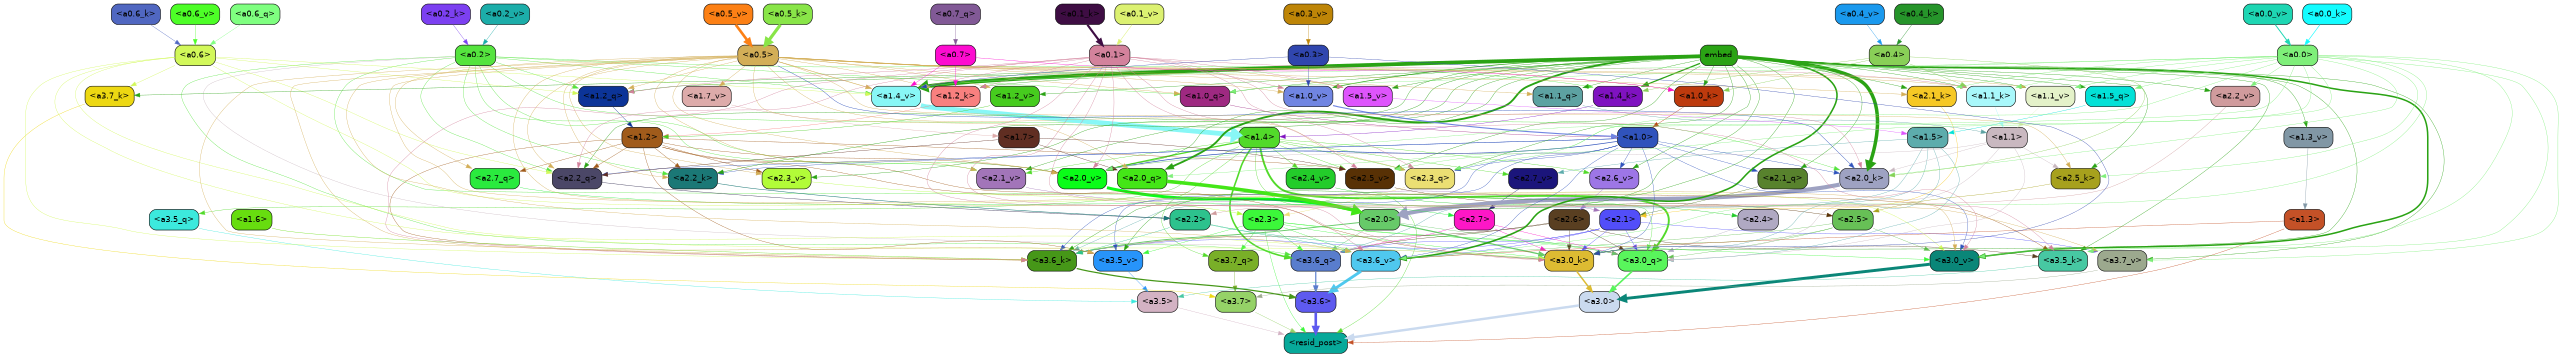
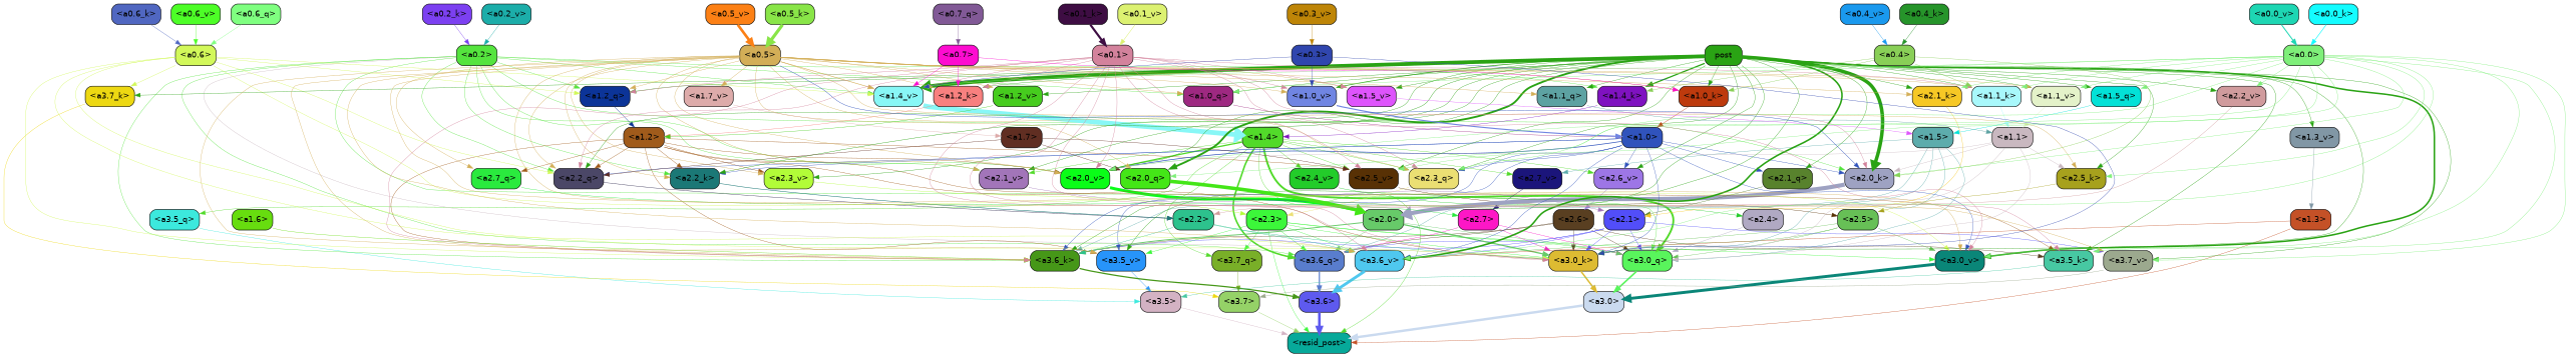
  strict digraph {
    splines=true
    node [color=black fontname=Helvetica shape=box style="filled, rounded"]
    edge [color="#2aa314" penwidth=0.6]
    "<a3.7>" [fillcolor="#95d267"]
    "<resid_post>" [fillcolor="#07a99a"]
    "<a3.6>" [fillcolor="#5e5aef"]
    "<a3.5>" [fillcolor="#d3b2c3"]
    "<a3.0>" [fillcolor="#cadaef"]
    "<a2.3>" [fillcolor="#3cf73a"]
    "<a3.7_q>" [fillcolor="#79af28"]
    "<a3.6_q>" [fillcolor="#597dcd"]
    "<a3.0_q>" [fillcolor="#59f55c"]
    "<a3.0_k>" [fillcolor="#ddbb32"]
    "<a3.6_v>" [fillcolor="#4fc8ef"]
    "<a3.5_v>" [fillcolor="#2794fa"]
    "<a3.0_v>" [fillcolor="#0a8678"]
    "<a1.4>" [fillcolor="#52da2a"]
    "<a3.5_q>" [fillcolor="#3ce9dd"]
    "<a2.3_q>" [fillcolor="#ebdf73"]
    "<a2.7_v>" [fillcolor="#1b157b"]
    "<a2.6_v>" [fillcolor="#9d76e6"]
    "<a2.5_v>" [fillcolor="#583105"]
    "<a2.4_v>" [fillcolor="#23cc2a"]
    "<a2.1_v>" [fillcolor="#a275b9"]
    "<a2.0_v>" [fillcolor="#0afd18"]
    "<a2.7>" [fillcolor="#fd17c6"]
    "<a2.6>" [fillcolor="#593f21"]
    "<a2.5>" [fillcolor="#67c056"]
    "<a2.4>" [fillcolor="#b0a9c3"]
    "<a2.1>" [fillcolor="#524ef9"]
    "<a2.0>" [fillcolor="#67ca69"]
    "<a3.6_k>" [fillcolor="#469718"]
    "<a3.5_k>" [fillcolor="#47c8a2"]
    "<a3.7_v>" [fillcolor="#9ca98e"]
    "<a1.3>" [fillcolor="#c45127"]
    "<a3.7_k>" [fillcolor="#edd812"]
    "<a1.5>" [fillcolor="#5dacac"]
    "<a0.2>" [fillcolor="#55e43e"]
    "<a2.2_q>" [fillcolor="#4b4767"]
    "<a2.2_k>" [fillcolor="#1b7876"]
    "<a2.0_k>" [fillcolor="#9ea2c2"]
    "<a1.2_q>" [fillcolor="#0c3498"]
    "<a1.0_q>" [fillcolor="#9e2981"]
    "<a1.4_k>" [fillcolor="#7f12c0"]
    "<a1.4_v>" [fillcolor="#88f7f6"]
    "<a2.2>" [fillcolor="#2dc28d"]
    "<a1.2>" [fillcolor="#a05b1b"]
    "<a1.0>" [fillcolor="#3053bc"]
    "<a2.3_v>" [fillcolor="#b2fc38"]
    "<a2.7_q>" [fillcolor="#2aea3e"]
    "<a2.1_q>" [fillcolor="#58822d"]
    "<a1.1>" [fillcolor="#c9b8c0"]
    "<a2.5_k>" [fillcolor="#a7a11d"]
    "<a0.6>" [fillcolor="#d2f85a"]
-   embed [fillcolor="#2aa314"]
+   embed [fillcolor="#2aa314" label=post]
    "<a2.0_q>" [fillcolor="#44e617"]
    "<a2.1_k>" [fillcolor="#f6c825"]
    "<a2.2_v>" [fillcolor="#d09b9d"]
    "<a1.5_q>" [fillcolor="#03e1d7"]
    "<a1.1_q>" [fillcolor="#5da2a2"]
    "<a1.2_k>" [fillcolor="#f8807f"]
    "<a1.1_k>" [fillcolor="#a8f8fb"]
    "<a1.0_k>" [fillcolor="#bd3a0d"]
    "<a1.5_v>" [fillcolor="#de54fc"]
    "<a1.3_v>" [fillcolor="#8197a5"]
    "<a1.2_v>" [fillcolor="#46cc1e"]
    "<a1.1_v>" [fillcolor="#e4f2c9"]
    "<a1.0_v>" [fillcolor="#7085e2"]
    "<a1.6>" [fillcolor="#67dd0f"]
    "<a0.5>" [fillcolor="#d3ae57"]
    "<a1.7_v>" [fillcolor="#ddabaa"]
    "<a1.7>" [fillcolor="#602e22"]
    "<a0.1>" [fillcolor="#d3829c"]
    "<a0.0>" [fillcolor="#7eef79"]
    "<a0.3>" [fillcolor="#3046ae"]
    "<a0.4>" [fillcolor="#89cf57"]
    "<a0.7>" [fillcolor="#fd0cd0"]
    "<a0.7_q>" [fillcolor="#815996"]
    "<a0.6_q>" [fillcolor="#7fff80"]
    "<a0.6_k>" [fillcolor="#5067c1"]
    "<a0.5_k>" [fillcolor="#89e548"]
    "<a0.4_k>" [fillcolor="#26942a"]
    "<a0.2_k>" [fillcolor="#7c40f1"]
    "<a0.1_k>" [fillcolor="#3e0d43"]
    "<a0.0_k>" [fillcolor="#14fcff"]
    "<a0.6_v>" [fillcolor="#4dfe27"]
    "<a0.5_v>" [fillcolor="#fc8015"]
    "<a0.4_v>" [fillcolor="#1a99ee"]
    "<a0.3_v>" [fillcolor="#be8507"]
    "<a0.2_v>" [fillcolor="#1cada9"]
    "<a0.1_v>" [fillcolor="#dcf171"]
    "<a0.0_v>" [fillcolor="#1ed6b3"]
    "<a3.7>" -> "<resid_post>" [color="#95d267" penwidth=0.6239100098609924]
    "<a3.6>" -> "<resid_post>" [color="#5e5aef" penwidth=4.569062113761902]
    "<a3.5>" -> "<resid_post>" [color="#d3b2c3"]
    "<a3.0>" -> "<resid_post>" [color="#cadaef" penwidth=4.283544182777405]
    "<a2.3>" -> "<resid_post>" [color="#3cf73a"]
    "<a2.3>" -> "<a3.7_q>" [color="#3cf73a"]
    "<a2.3>" -> "<a3.6_q>" [color="#3cf73a"]
    "<a2.3>" -> "<a3.0_q>" [color="#3cf73a"]
    "<a2.3>" -> "<a3.0_k>" [color="#3cf73a"]
    "<a2.3>" -> "<a3.6_v>" [color="#3cf73a"]
    "<a2.3>" -> "<a3.5_v>" [color="#3cf73a"]
    "<a2.3>" -> "<a3.0_v>" [color="#3cf73a"]
    "<a3.7_q>" -> "<a3.7>" [color="#79af28"]
    "<a3.6_q>" -> "<a3.6>" [color="#597dcd" penwidth=2.0347584784030914]
    "<a3.0_q>" -> "<a3.0>" [color="#59f55c" penwidth=2.8635367155075073]
    "<a3.0_k>" -> "<a3.0>" [color="#ddbb32" penwidth=2.632905662059784]
    "<a3.6_v>" -> "<a3.6>" [color="#4fc8ef" penwidth=4.981305837631226]
    "<a3.5_v>" -> "<a3.5>" [color="#2794fa"]
    "<a3.0_v>" -> "<a3.0>" [color="#0a8678" penwidth=5.168330669403076]
    "<a1.4>" -> "<resid_post>" [color="#52da2a"]
    "<a1.4>" -> "<a3.7_q>" [color="#52da2a"]
    "<a1.4>" -> "<a3.6_q>" [color="#52da2a" penwidth=2.7934007048606873]
    "<a1.4>" -> "<a3.0_q>" [color="#52da2a" penwidth=3.340754985809326]
    "<a1.4>" -> "<a3.5_q>" [color="#52da2a"]
    "<a1.4>" -> "<a2.3_q>" [color="#52da2a"]
    "<a1.4>" -> "<a2.7_v>" [color="#52da2a"]
    "<a1.4>" -> "<a2.6_v>" [color="#52da2a"]
    "<a1.4>" -> "<a2.5_v>" [color="#52da2a"]
    "<a1.4>" -> "<a2.4_v>" [color="#52da2a"]
    "<a1.4>" -> "<a2.1_v>" [color="#52da2a"]
    "<a1.4>" -> "<a2.0_v>" [color="#52da2a" penwidth=2.268759250640869]
    "<a3.5_q>" -> "<a3.5>" [color="#3ce9dd"]
    "<a2.3_q>" -> "<a2.3>" [color="#ebdf73"]
    "<a2.7_v>" -> "<a2.7>" [color="#1b157b"]
    "<a2.6_v>" -> "<a2.6>" [color="#9d76e6"]
    "<a2.5_v>" -> "<a2.5>" [color="#583105"]
    "<a2.4_v>" -> "<a2.4>" [color="#23cc2a"]
    "<a2.1_v>" -> "<a2.1>" [color="#a275b9"]
    "<a2.0_v>" -> "<a2.0>" [color="#0afd18" penwidth=5.231471925973892]
    "<a2.7>" -> "<a3.6_q>" [color="#fd17c6"]
    "<a2.7>" -> "<a3.0_q>" [color="#fd17c6"]
    "<a2.7>" -> "<a3.0_k>" [color="#fd17c6"]
    "<a2.6>" -> "<a3.6_q>" [color="#593f21"]
    "<a2.6>" -> "<a3.0_q>" [color="#593f21"]
    "<a2.6>" -> "<a3.0_k>" [color="#593f21"]
    "<a2.6>" -> "<a3.6_k>" [color="#593f21"]
    "<a2.6>" -> "<a3.5_k>" [color="#593f21"]
    "<a2.5>" -> "<a3.0_q>" [color="#67c056"]
    "<a2.5>" -> "<a3.0_k>" [color="#67c056"]
    "<a2.5>" -> "<a3.6_v>" [color="#67c056"]
    "<a2.5>" -> "<a3.0_v>" [color="#67c056"]
    "<a2.4>" -> "<a3.0_q>" [color="#b0a9c3"]
    "<a2.1>" -> "<a3.6_q>" [color="#524ef9"]
    "<a2.1>" -> "<a3.0_q>" [color="#524ef9"]
    "<a2.1>" -> "<a3.0_k>" [color="#524ef9"]
    "<a2.1>" -> "<a3.6_v>" [color="#524ef9"]
    "<a2.1>" -> "<a3.6_k>" [color="#524ef9"]
    "<a2.1>" -> "<a3.7_v>" [color="#524ef9"]
    "<a2.0>" -> "<a3.6_q>" [color="#67ca69"]
    "<a2.0>" -> "<a3.0_q>" [color="#67ca69"]
    "<a2.0>" -> "<a3.0_k>" [color="#67ca69" penwidth=2.161143198609352]
    "<a2.0>" -> "<a3.6_k>" [color="#67ca69" penwidth=1.6382827460765839]
    "<a3.6_k>" -> "<a3.6>" [color="#469718" penwidth=2.1760786175727844]
    "<a3.5_k>" -> "<a3.5>" [color="#47c8a2"]
    "<a3.7_v>" -> "<a3.7>" [color="#9ca98e"]
    "<a1.3>" -> "<resid_post>" [color="#c45127"]
    "<a1.3>" -> "<a3.6_v>" [color="#c45127"]
    "<a3.7_k>" -> "<a3.7>" [color="#edd812"]
    "<a1.5>" -> "<a3.6_q>" [color="#5dacac"]
    "<a1.5>" -> "<a3.0_q>" [color="#5dacac"]
    "<a1.5>" -> "<a3.0_k>" [color="#5dacac"]
    "<a1.5>" -> "<a2.7_v>" [color="#5dacac"]
    "<a1.5>" -> "<a3.6_k>" [color="#5dacac"]
    "<a0.2>" -> "<a3.6_q>" [color="#55e43e"]
    "<a0.2>" -> "<a3.0_q>" [color="#55e43e"]
    "<a0.2>" -> "<a3.0_k>" [color="#c9b8c0"]
    "<a0.2>" -> "<a2.1_v>" [color="#55e43e"]
    "<a0.2>" -> "<a2.0_v>" [color="#55e43e"]
+   "<a0.2>" -> "<a3.6_k>" [color="#55e43e"]
    "<a0.2>" -> "<a2.2_q>" [color="#55e43e"]
    "<a0.2>" -> "<a2.2_k>" [color="#55e43e"]
    "<a0.2>" -> "<a2.0_k>" [color="#55e43e"]
    "<a0.2>" -> "<a1.2_q>" [color="#55e43e"]
    "<a0.2>" -> "<a1.0_q>" [color="#55e43e"]
    "<a0.2>" -> "<a1.4_k>" [color="#55e43e"]
    "<a0.2>" -> "<a1.4_v>" [color="#55e43e"]
    "<a2.2_q>" -> "<a2.2>" [color="#4b4767" penwidth=0.7553567886352539]
    "<a2.2_k>" -> "<a2.2>" [color="#1b7876" penwidth=0.8854708671569824]
    "<a2.0_k>" -> "<a2.0>" [color="#9ea2c2" penwidth=7.231504917144775]
    "<a1.2_q>" -> "<a1.2>" [color="#0c3498"]
    "<a1.0_q>" -> "<a1.0>" [color="#9e2981"]
    "<a1.4_k>" -> "<a1.4>" [color="#7f12c0"]
    "<a1.4_v>" -> "<a1.4>" [color="#88f7f6" penwidth=8.36684274673462]
    "<a2.2>" -> "<a3.0_k>" [color="#2dc28d"]
    "<a2.2>" -> "<a3.6_v>" [color="#2dc28d"]
    "<a2.2>" -> "<a3.6_k>" [color="#2dc28d"]
    "<a1.2>" -> "<a3.0_k>" [color="#a05b1b"]
    "<a1.2>" -> "<a3.5_v>" [color="#a05b1b"]
    "<a1.2>" -> "<a2.5_v>" [color="#a05b1b"]
    "<a1.2>" -> "<a2.0_v>" [color="#a05b1b"]
    "<a1.2>" -> "<a3.6_k>" [color="#a05b1b"]
    "<a1.2>" -> "<a3.5_k>" [color="#a05b1b"]
    "<a1.2>" -> "<a2.2_q>" [color="#a05b1b"]
    "<a1.2>" -> "<a2.2_k>" [color="#a05b1b"]
    "<a1.2>" -> "<a2.3_v>" [color="#a05b1b"]
    "<a1.2>" -> "<a2.7_q>" [color="#a05b1b"]
    "<a1.0>" -> "<a3.0_k>" [color="#3053bc"]
    "<a1.0>" -> "<a3.6_v>" [color="#3053bc"]
    "<a1.0>" -> "<a3.5_v>" [color="#3053bc"]
    "<a1.0>" -> "<a3.0_v>" [color="#3053bc"]
    "<a1.0>" -> "<a2.3_q>" [color="#3053bc"]
    "<a1.0>" -> "<a2.6_v>" [color="#3053bc"]
    "<a1.0>" -> "<a2.0_v>" [color="#3053bc" penwidth=1.2213096618652344]
    "<a1.0>" -> "<a3.6_k>" [color="#3053bc"]
    "<a1.0>" -> "<a2.2_q>" [color="#3053bc"]
    "<a1.0>" -> "<a2.2_k>" [color="#3053bc"]
    "<a1.0>" -> "<a2.0_k>" [color="#3053bc"]
    "<a1.0>" -> "<a2.1_q>" [color="#3053bc"]
    "<a2.3_v>" -> "<a2.3>" [color="#b2fc38"]
    "<a2.7_q>" -> "<a2.7>" [color="#2aea3e"]
    "<a2.1_q>" -> "<a2.1>" [color="#58822d"]
    "<a1.1>" -> "<a3.0_q>" [color="#c9b8c0"]
    "<a1.1>" -> "<a3.0_k>" [color="#c9b8c0"]
    "<a1.1>" -> "<a2.0_v>" [color="#c9b8c0"]
    "<a1.1>" -> "<a2.0_k>" [color="#c9b8c0"]
    "<a1.1>" -> "<a2.5_k>" [color="#c9b8c0"]
    "<a2.5_k>" -> "<a2.5>" [color="#a7a11d"]
    "<a0.6>" -> "<a3.0_k>" [color="#d2f85a"]
    "<a0.6>" -> "<a3.6_v>" [color="#d2f85a"]
    "<a0.6>" -> "<a3.0_v>" [color="#d2f85a"]
    "<a0.6>" -> "<a3.6_k>" [color="#d2f85a"]
    "<a0.6>" -> "<a3.7_k>" [color="#d2f85a"]
    "<a0.6>" -> "<a2.2_q>" [color="#d2f85a"]
    "<a0.6>" -> "<a1.2_q>" [color="#d2f85a"]
    "<a0.6>" -> "<a1.4_v>" [color="#d2f85a"]
    embed -> "<a3.0_k>"
    embed -> "<a3.6_v>" [penwidth=2.7825746536254883]
    embed -> "<a3.5_v>"
    embed -> "<a3.0_v>" [penwidth=2.6950180530548096]
    embed -> "<a2.3_q>"
    embed -> "<a2.6_v>"
    embed -> "<a2.5_v>"
    embed -> "<a2.1_v>"
    embed -> "<a2.0_v>"
    embed -> "<a3.6_k>"
    embed -> "<a3.5_k>"
    embed -> "<a3.7_v>"
    embed -> "<a3.7_k>"
    embed -> "<a2.2_q>"
    embed -> "<a2.2_k>" [penwidth=0.6698317527770996]
    embed -> "<a2.0_k>" [penwidth=6.12570995092392]
    embed -> "<a1.2_q>" [penwidth=0.6087074279785156]
    embed -> "<a1.0_q>"
    embed -> "<a1.4_k>" [penwidth=2.1858973503112793]
    embed -> "<a1.4_v>" [penwidth=6.590077131986618]
    embed -> "<a2.3_v>"
    embed -> "<a2.1_q>"
    embed -> "<a2.5_k>"
    embed -> "<a2.0_q>" [penwidth=3.305941343307495]
    embed -> "<a2.1_k>"
    embed -> "<a2.2_v>"
    embed -> "<a1.5_q>"
    embed -> "<a1.1_q>"
    embed -> "<a1.2_k>"
    embed -> "<a1.1_k>"
    embed -> "<a1.0_k>"
    embed -> "<a1.5_v>"
    embed -> "<a1.3_v>"
    embed -> "<a1.2_v>"
    embed -> "<a1.1_v>"
    embed -> "<a1.0_v>" [penwidth=1.2076449394226074]
    "<a2.0_q>" -> "<a2.0>" [color="#44e617" penwidth=6.256794691085815]
    "<a2.1_k>" -> "<a2.1>" [color="#f6c825"]
    "<a2.2_v>" -> "<a2.2>" [color="#d09b9d"]
    "<a1.5_q>" -> "<a1.5>" [color="#03e1d7"]
    "<a1.1_q>" -> "<a1.1>" [color="#5da2a2"]
    "<a1.2_k>" -> "<a1.2>" [color="#f8807f"]
    "<a1.1_k>" -> "<a1.1>" [color="#a8f8fb"]
    "<a1.0_k>" -> "<a1.0>" [color="#bd3a0d"]
    "<a1.5_v>" -> "<a1.5>" [color="#de54fc"]
    "<a1.3_v>" -> "<a1.3>" [color="#8197a5"]
    "<a1.2_v>" -> "<a1.2>" [color="#46cc1e"]
    "<a1.1_v>" -> "<a1.1>" [color="#e4f2c9"]
    "<a1.0_v>" -> "<a1.0>" [color="#7085e2" penwidth=1.9665732383728027]
    "<a1.6>" -> "<a3.6_k>" [color="#67dd0f"]
    "<a0.5>" -> "<a3.6_v>" [color="#d3ae57"]
    "<a0.5>" -> "<a3.5_v>" [color="#d3ae57"]
    "<a0.5>" -> "<a3.0_v>" [color="#d3ae57"]
    "<a0.5>" -> "<a2.3_q>" [color="#d3ae57"]
    "<a0.5>" -> "<a2.1_v>" [color="#d3ae57"]
    "<a0.5>" -> "<a2.0_v>" [color="#d3ae57"]
    "<a0.5>" -> "<a3.6_k>" [color="#d3ae57"]
    "<a0.5>" -> "<a3.7_v>" [color="#d3ae57"]
    "<a0.5>" -> "<a2.2_q>" [color="#d3ae57"]
    "<a0.5>" -> "<a2.2_k>" [color="#d3ae57"]
    "<a0.5>" -> "<a2.0_k>" [color="#3053bc" penwidth=0.6900839805603027]
    "<a0.5>" -> "<a1.2_q>" [color="#d3ae57"]
    "<a0.5>" -> "<a1.0_q>" [color="#d3ae57"]
    "<a0.5>" -> "<a1.4_v>" [color="#d3ae57" penwidth=0.9985027313232422]
    "<a0.5>" -> "<a2.3_v>" [color="#d3ae57"]
    "<a0.5>" -> "<a2.7_q>" [color="#d3ae57"]
    "<a0.5>" -> "<a2.5_k>" [color="#d3ae57"]
    "<a0.5>" -> "<a2.0_q>" [color="#d3ae57"]
    "<a0.5>" -> "<a2.1_k>" [color="#d3ae57"]
    "<a0.5>" -> "<a1.1_q>" [color="#d3ae57"]
    "<a0.5>" -> "<a1.2_k>" [color="#d3ae57"]
    "<a0.5>" -> "<a1.1_k>" [color="#d3ae57"]
    "<a0.5>" -> "<a1.0_k>" [color="#d3ae57"]
    "<a0.5>" -> "<a1.5_v>" [color="#d3ae57"]
    "<a0.5>" -> "<a1.2_v>" [color="#d3ae57"]
    "<a0.5>" -> "<a1.1_v>" [color="#d3ae57"]
    "<a0.5>" -> "<a1.0_v>" [color="#d3ae57"]
    "<a0.5>" -> "<a1.7_v>" [color="#d3ae57"]
    "<a1.7_v>" -> "<a1.7>" [color="#ddabaa"]
    "<a1.7>" -> "<a2.5_v>" [color="#602e22"]
    "<a1.7>" -> "<a2.2_q>" [color="#602e22"]
    "<a1.7>" -> "<a2.0_q>" [color="#602e22"]
    "<a0.1>" -> "<a3.0_k>" [color="#d3829c"]
    "<a0.1>" -> "<a3.6_v>" [color="#d3829c"]
    "<a0.1>" -> "<a3.0_v>" [color="#d3829c"]
    "<a0.1>" -> "<a2.3_q>" [color="#d3829c"]
    "<a0.1>" -> "<a2.5_v>" [color="#d3829c"]
    "<a0.1>" -> "<a2.0_v>" [color="#d3829c"]
    "<a0.1>" -> "<a3.6_k>" [color="#d3829c"]
    "<a0.1>" -> "<a3.5_k>" [color="#d3829c"]
    "<a0.1>" -> "<a2.2_q>" [color="#d3829c"]
    "<a0.1>" -> "<a2.0_k>" [color="#d3829c"]
    "<a0.1>" -> "<a1.2_q>" [color="#d3829c" penwidth=0.6218185424804688]
    "<a0.1>" -> "<a1.4_v>" [color="#d3829c"]
    "<a0.1>" -> "<a1.2_k>" [color="#d3829c"]
    "<a0.1>" -> "<a1.1_k>" [color="#d3829c"]
    "<a0.1>" -> "<a1.5_v>" [color="#d3829c"]
    "<a0.1>" -> "<a1.0_v>" [color="#d3829c"]
    "<a0.0>" -> "<a3.6_v>" [color="#7eef79"]
    "<a0.0>" -> "<a3.0_v>" [color="#7eef79"]
    "<a0.0>" -> "<a2.3_q>" [color="#7eef79"]
    "<a0.0>" -> "<a2.5_v>" [color="#7eef79"]
    "<a0.0>" -> "<a2.0_v>" [color="#7eef79"]
    "<a0.0>" -> "<a3.5_k>" [color="#7eef79"]
    "<a0.0>" -> "<a3.7_v>" [color="#7eef79"]
    "<a0.0>" -> "<a2.0_k>" [color="#7eef79"]
    "<a0.0>" -> "<a1.0_q>" [color="#7eef79"]
    "<a0.0>" -> "<a1.4_v>" [color="#7eef79"]
    "<a0.0>" -> "<a2.5_k>" [color="#7eef79"]
    "<a0.0>" -> "<a2.0_q>" [color="#7eef79"]
    "<a0.0>" -> "<a2.1_k>" [color="#7eef79"]
    "<a0.0>" -> "<a2.2_v>" [color="#7eef79"]
    "<a0.0>" -> "<a1.5_q>" [color="#7eef79"]
    "<a0.0>" -> "<a1.1_k>" [color="#7eef79"]
    "<a0.0>" -> "<a1.1_v>" [color="#7eef79"]
    "<a0.3>" -> "<a3.0_k>" [color="#3046ae"]
    "<a0.3>" -> "<a1.4_v>" [color="#3046ae"]
    "<a0.3>" -> "<a1.0_v>" [color="#3046ae"]
    "<a0.4>" -> "<a2.0_k>" [color="#89cf57"]
    "<a0.4>" -> "<a1.4_k>" [color="#89cf57"]
    "<a0.4>" -> "<a1.1_k>" [color="#89cf57"]
    "<a0.4>" -> "<a1.0_k>" [color="#89cf57"]
    "<a0.7>" -> "<a1.4_v>" [color="#fd0cd0"]
    "<a0.7>" -> "<a1.2_k>" [color="#fd0cd0"]
    "<a0.7>" -> "<a1.0_k>" [color="#fd0cd0"]
    "<a0.7_q>" -> "<a0.7>" [color="#815996"]
    "<a0.6_q>" -> "<a0.6>" [color="#7fff80"]
    "<a0.6_k>" -> "<a0.6>" [color="#5067c1"]
    "<a0.5_k>" -> "<a0.5>" [color="#89e548" penwidth=5.603226900100708]
    "<a0.4_k>" -> "<a0.4>" [color="#26942a"]
    "<a0.2_k>" -> "<a0.2>" [color="#7c40f1"]
    "<a0.1_k>" -> "<a0.1>" [color="#3e0d43" penwidth=3.7429747581481934]
    "<a0.0_k>" -> "<a0.0>" [color="#14fcff" penwidth=1.106727123260498]
    "<a0.6_v>" -> "<a0.6>" [color="#4dfe27"]
    "<a0.5_v>" -> "<a0.5>" [color="#fc8015" penwidth=4.667354106903076]
    "<a0.4_v>" -> "<a0.4>" [color="#1a99ee"]
    "<a0.3_v>" -> "<a0.3>" [color="#be8507"]
    "<a0.2_v>" -> "<a0.2>" [color="#1cada9"]
    "<a0.1_v>" -> "<a0.1>" [color="#dcf171" penwidth=0.8298110961914062]
    "<a0.0_v>" -> "<a0.0>" [color="#1ed6b3" penwidth=1.7084956169128418]
  }
